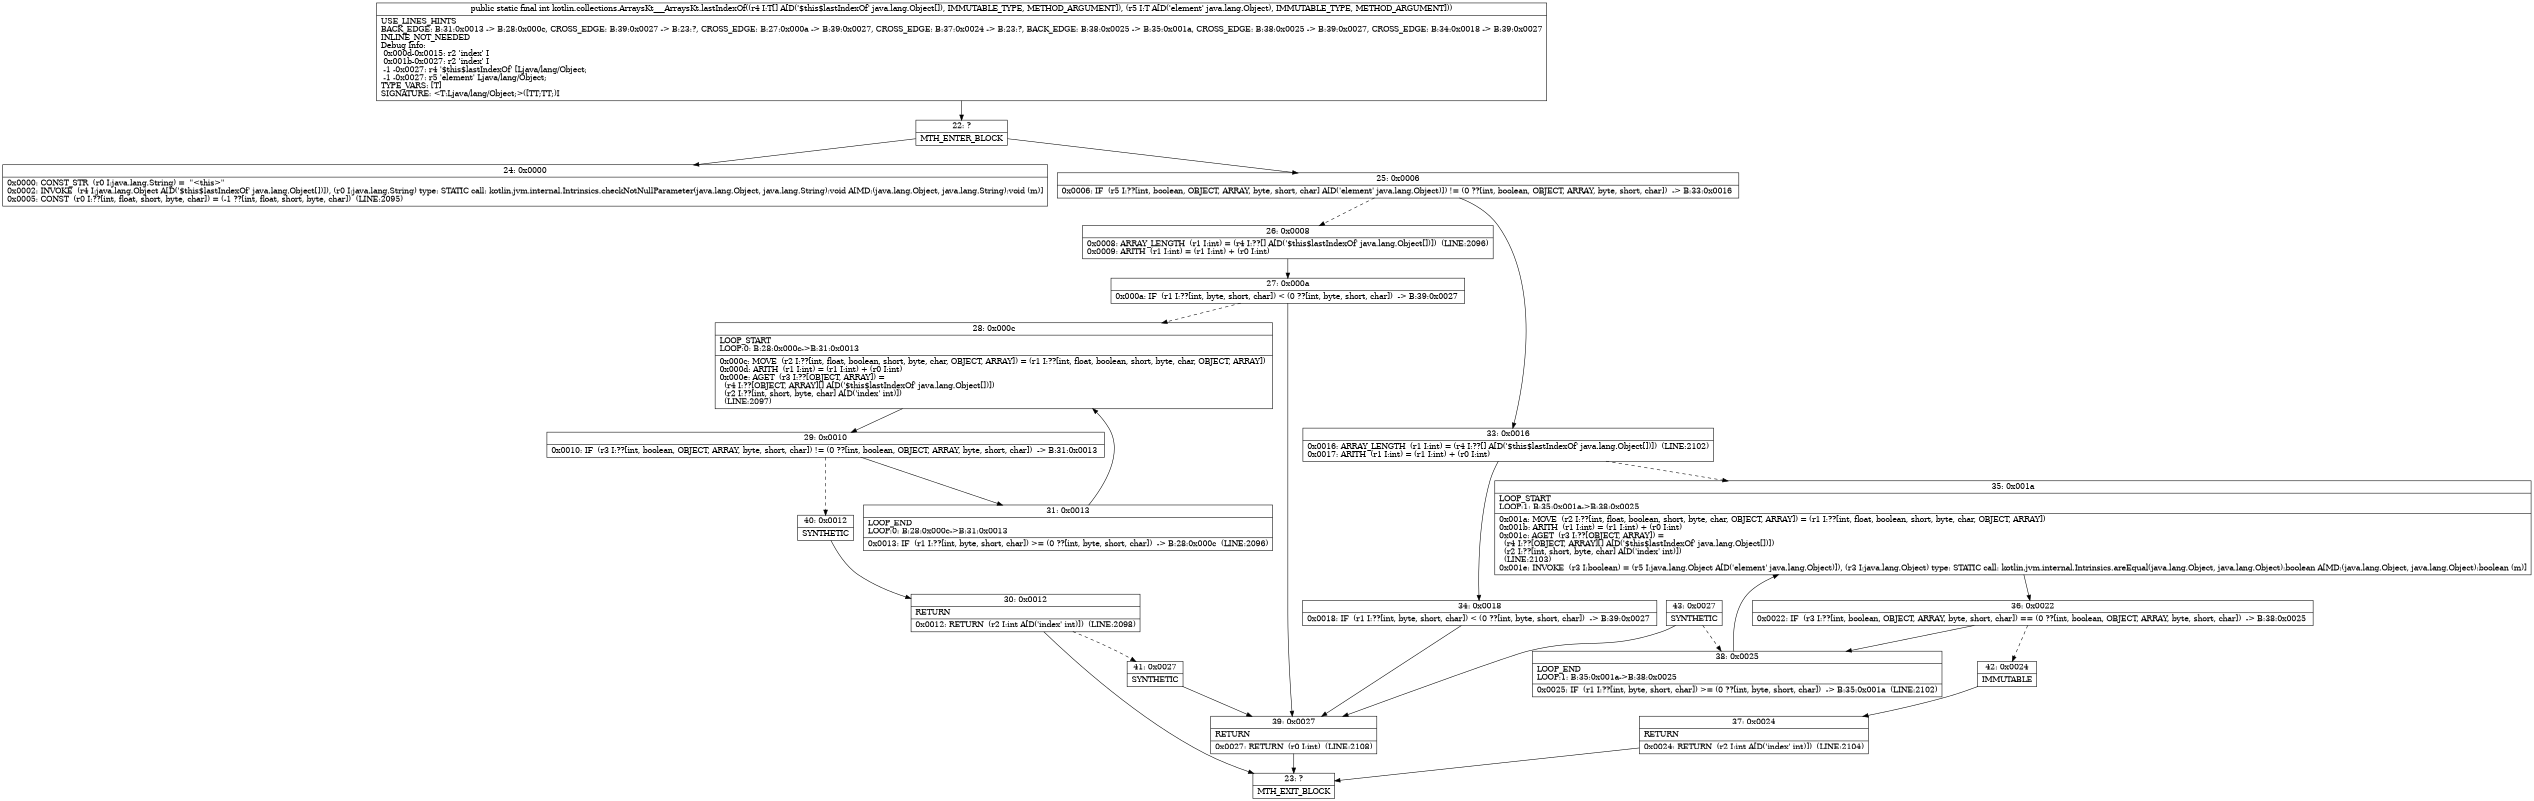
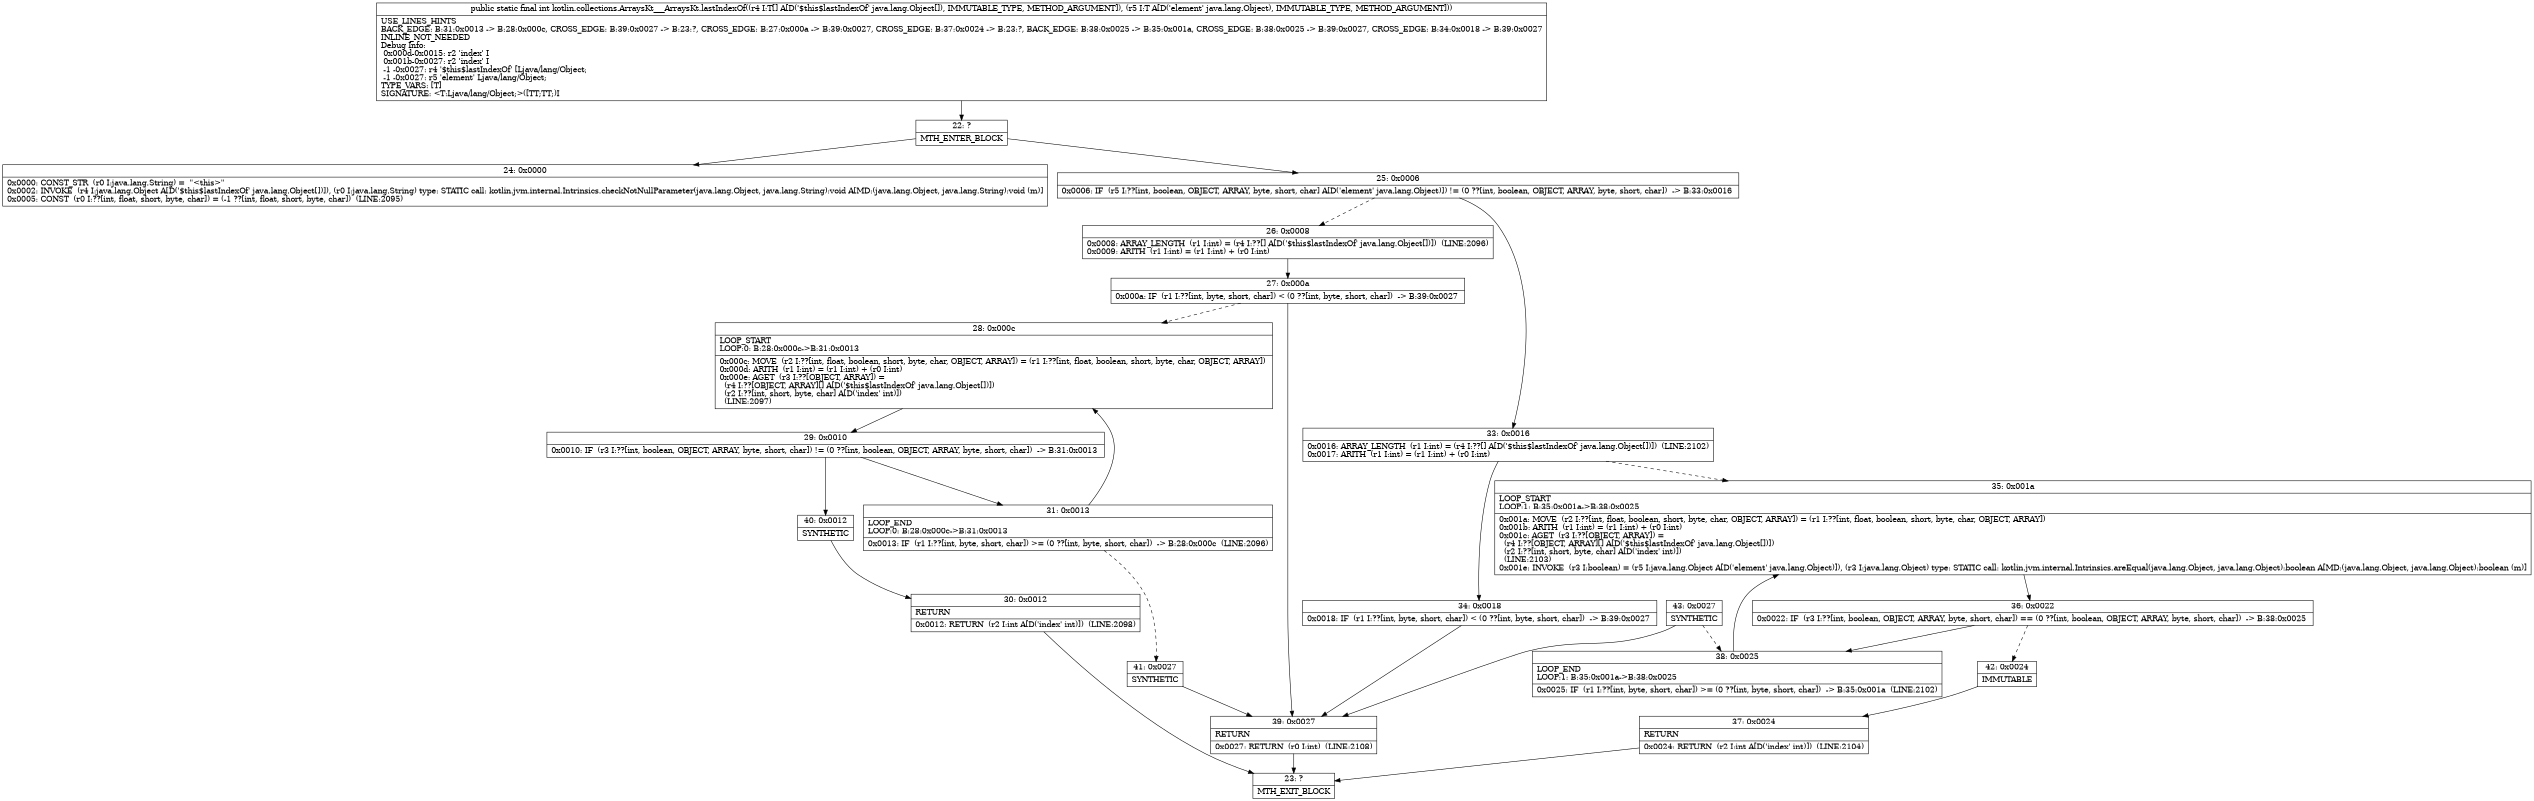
  digraph {
    node [shape=record]
    n1 [label="{22\:\ ?|MTH_ENTER_BLOCK\l}"]
    n2 [label="{24\:\ 0x0000|0x0000: CONST_STR  (r0 I:java.lang.String) =  \"\<this\>\" \l0x0002: INVOKE  (r4 I:java.lang.Object A[D('$this$lastIndexOf' java.lang.Object[])]), (r0 I:java.lang.String) type: STATIC call: kotlin.jvm.internal.Intrinsics.checkNotNullParameter(java.lang.Object, java.lang.String):void A[MD:(java.lang.Object, java.lang.String):void (m)]\l0x0005: CONST  (r0 I:??[int, float, short, byte, char]) = (\-1 ??[int, float, short, byte, char])  (LINE:2095)\l}"]
    n3 [label="{25\:\ 0x0006|0x0006: IF  (r5 I:??[int, boolean, OBJECT, ARRAY, byte, short, char] A[D('element' java.lang.Object)]) != (0 ??[int, boolean, OBJECT, ARRAY, byte, short, char])  \-\> B:33:0x0016 \l}"]
    n4 [label="{26\:\ 0x0008|0x0008: ARRAY_LENGTH  (r1 I:int) = (r4 I:??[] A[D('$this$lastIndexOf' java.lang.Object[])])  (LINE:2096)\l0x0009: ARITH  (r1 I:int) = (r1 I:int) + (r0 I:int) \l}"]
    n5 [label="{33\:\ 0x0016|0x0016: ARRAY_LENGTH  (r1 I:int) = (r4 I:??[] A[D('$this$lastIndexOf' java.lang.Object[])])  (LINE:2102)\l0x0017: ARITH  (r1 I:int) = (r1 I:int) + (r0 I:int) \l}"]
    n6 [label="{27\:\ 0x000a|0x000a: IF  (r1 I:??[int, byte, short, char]) \< (0 ??[int, byte, short, char])  \-\> B:39:0x0027 \l}"]
    n7 [label="{34\:\ 0x0018|0x0018: IF  (r1 I:??[int, byte, short, char]) \< (0 ??[int, byte, short, char])  \-\> B:39:0x0027 \l}"]
    n8 [label="{35\:\ 0x001a|LOOP_START\lLOOP:1: B:35:0x001a\-\>B:38:0x0025\l|0x001a: MOVE  (r2 I:??[int, float, boolean, short, byte, char, OBJECT, ARRAY]) = (r1 I:??[int, float, boolean, short, byte, char, OBJECT, ARRAY]) \l0x001b: ARITH  (r1 I:int) = (r1 I:int) + (r0 I:int) \l0x001c: AGET  (r3 I:??[OBJECT, ARRAY]) = \l  (r4 I:??[OBJECT, ARRAY][] A[D('$this$lastIndexOf' java.lang.Object[])])\l  (r2 I:??[int, short, byte, char] A[D('index' int)])\l  (LINE:2103)\l0x001e: INVOKE  (r3 I:boolean) = (r5 I:java.lang.Object A[D('element' java.lang.Object)]), (r3 I:java.lang.Object) type: STATIC call: kotlin.jvm.internal.Intrinsics.areEqual(java.lang.Object, java.lang.Object):boolean A[MD:(java.lang.Object, java.lang.Object):boolean (m)]\l}"]
    n9 [label="{28\:\ 0x000c|LOOP_START\lLOOP:0: B:28:0x000c\-\>B:31:0x0013\l|0x000c: MOVE  (r2 I:??[int, float, boolean, short, byte, char, OBJECT, ARRAY]) = (r1 I:??[int, float, boolean, short, byte, char, OBJECT, ARRAY]) \l0x000d: ARITH  (r1 I:int) = (r1 I:int) + (r0 I:int) \l0x000e: AGET  (r3 I:??[OBJECT, ARRAY]) = \l  (r4 I:??[OBJECT, ARRAY][] A[D('$this$lastIndexOf' java.lang.Object[])])\l  (r2 I:??[int, short, byte, char] A[D('index' int)])\l  (LINE:2097)\l}"]
    n10 [label="{39\:\ 0x0027|RETURN\l|0x0027: RETURN  (r0 I:int)  (LINE:2108)\l}"]
    n11 [label="{29\:\ 0x0010|0x0010: IF  (r3 I:??[int, boolean, OBJECT, ARRAY, byte, short, char]) != (0 ??[int, boolean, OBJECT, ARRAY, byte, short, char])  \-\> B:31:0x0013 \l}"]
    n12 [label="{23\:\ ?|MTH_EXIT_BLOCK\l}"]
    n13 [label="{31\:\ 0x0013|LOOP_END\lLOOP:0: B:28:0x000c\-\>B:31:0x0013\l|0x0013: IF  (r1 I:??[int, byte, short, char]) \>= (0 ??[int, byte, short, char])  \-\> B:28:0x000c  (LINE:2096)\l}"]
    n14 [label="{40\:\ 0x0012|SYNTHETIC\l}"]
    n15 [label="{41\:\ 0x0027|SYNTHETIC\l}"]
    n16 [label="{30\:\ 0x0012|RETURN\l|0x0012: RETURN  (r2 I:int A[D('index' int)])  (LINE:2098)\l}"]
    n17 [label="{36\:\ 0x0022|0x0022: IF  (r3 I:??[int, boolean, OBJECT, ARRAY, byte, short, char]) == (0 ??[int, boolean, OBJECT, ARRAY, byte, short, char])  \-\> B:38:0x0025 \l}"]
    n18 [label="{38\:\ 0x0025|LOOP_END\lLOOP:1: B:35:0x001a\-\>B:38:0x0025\l|0x0025: IF  (r1 I:??[int, byte, short, char]) \>= (0 ??[int, byte, short, char])  \-\> B:35:0x001a  (LINE:2102)\l}"]
    n19 [label="{42\:\ 0x0024|IMMUTABLE\l}"]
    n20 [label="{37\:\ 0x0024|RETURN\l|0x0024: RETURN  (r2 I:int A[D('index' int)])  (LINE:2104)\l}"]
    n21 [label="{43\:\ 0x0027|SYNTHETIC\l}"]
    n22 [label="{public static final int kotlin.collections.ArraysKt___ArraysKt.lastIndexOf((r4 I:T[] A[D('$this$lastIndexOf' java.lang.Object[]), IMMUTABLE_TYPE, METHOD_ARGUMENT]), (r5 I:T A[D('element' java.lang.Object), IMMUTABLE_TYPE, METHOD_ARGUMENT]))  | USE_LINES_HINTS\lBACK_EDGE: B:31:0x0013 \-\> B:28:0x000c, CROSS_EDGE: B:39:0x0027 \-\> B:23:?, CROSS_EDGE: B:27:0x000a \-\> B:39:0x0027, CROSS_EDGE: B:37:0x0024 \-\> B:23:?, BACK_EDGE: B:38:0x0025 \-\> B:35:0x001a, CROSS_EDGE: B:38:0x0025 \-\> B:39:0x0027, CROSS_EDGE: B:34:0x0018 \-\> B:39:0x0027\lINLINE_NOT_NEEDED\lDebug Info:\l  0x000d\-0x0015: r2 'index' I\l  0x001b\-0x0027: r2 'index' I\l  \-1 \-0x0027: r4 '$this$lastIndexOf' [Ljava\/lang\/Object;\l  \-1 \-0x0027: r5 'element' Ljava\/lang\/Object;\lTYPE_VARS: [T]\lSIGNATURE: \<T:Ljava\/lang\/Object;\>([TT;TT;)I\l}"]
    n1 -> n2
    n1 -> n3
    n3 -> n4 [style=dashed]
    n3 -> n5
    n4 -> n6
    n5 -> n7
    n5 -> n8 [style=dashed]
    n6 -> n9 [style=dashed]
    n6 -> n10
    n7 -> n10
    n8 -> n17
    n9 -> n11
    n10 -> n12
    n11 -> n13
-   n11 -> n14 [style=dashed]
+   n11 -> n14 [style=solid]
    n13 -> n9
-   n16 -> n15 [style=dashed]
+   n13 -> n15 [style=dashed]
    n14 -> n16
    n15 -> n10
    n16 -> n12
    n17 -> n18
    n17 -> n19 [style=dashed]
    n18 -> n8
    n19 -> n20
    n20 -> n12
    n21 -> n10
    n21 -> n18 [style=dashed]
    n22 -> n1
  }
